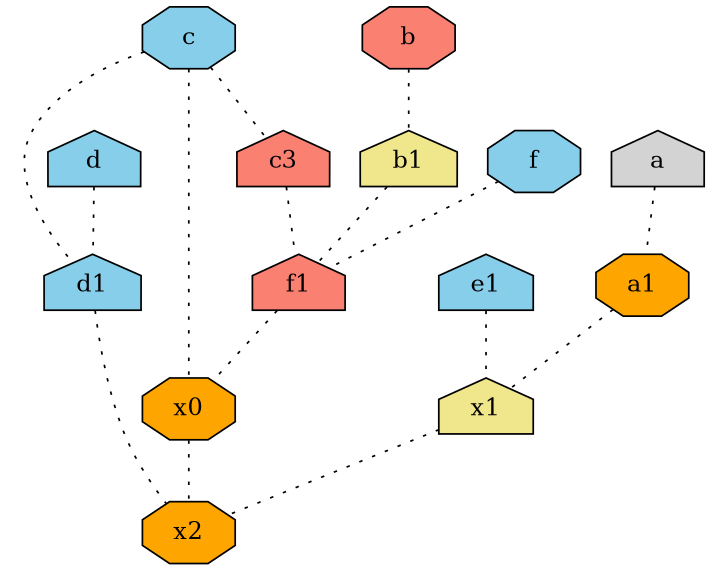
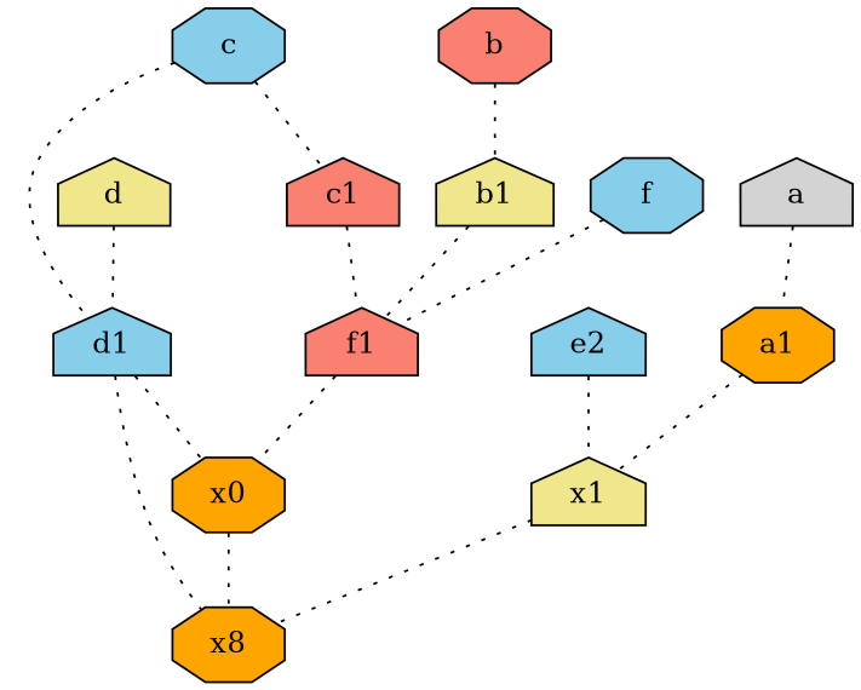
  graph {
    node [fillcolor=skyblue labelfontsize=50 shape=house style=filled]
    edge [style=dotted]
-   x2 [fillcolor=orange shape=octagon]
+   x2 [fillcolor=orange shape=octagon label=x8]
    d1
    x0 [fillcolor=orange shape=octagon]
-   c1 [fillcolor=salmon label=c3]
+   c1 [fillcolor=salmon]
    f1 [fillcolor=salmon]
    b [fillcolor=salmon shape=octagon]
    b1 [fillcolor=khaki]
    x1 [fillcolor=khaki]
-   e1
+   e1 [label=e2]
    c [shape=octagon]
    f [shape=octagon]
    a1 [fillcolor=orange shape=octagon]
    a [fillcolor=lightgrey]
-   d
+   d [fillcolor=khaki]
    d1 -- x2
-   c -- x0
+   d1 -- x0
    x0 -- x2
    c1 -- f1
    f1 -- x0
    b -- b1
    b1 -- f1
    x1 -- x2
    e1 -- x1
    c -- d1
    c -- c1
    f -- f1
    a1 -- x1
    a -- a1
    d -- d1
  }
